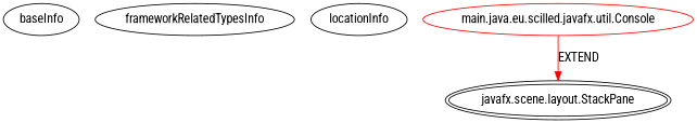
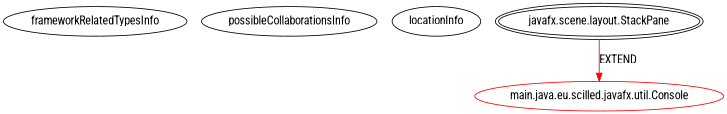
  digraph {
    fontname="Roboto Condensed"
    node [fontname="Roboto Condensed"]
-   baseInfo [category=extension_graph graphId=893 isAnonymous=false possibleRelation=false]
    frameworkRelatedTypesInfo [0="javafx.scene.layout.StackPane"]
+   possibleCollaborationsInfo
    locationInfo [contextSignature=Console filePath="/Mareck-playground/playground-master/javafx2/src/main/java/eu/scilled/javafx/util/Console.java" graphId=893 projectName="Mareck-playground"]
    n5 [color=red isFrameworkType=false label="main.java.eu.scilled.javafx.util.Console" vertexType=ROOT_CLIENT_CLASS_DECLARATION]
    n6 [isFrameworkType=true label="javafx.scene.layout.StackPane" peripheries=2 vertexType=FRAMEWORK_CLASS_TYPE]
-   n5 -> n6 [color=red label=EXTEND fontname="Roboto Condensed"]
+   n6 -> n5 [color=red label=EXTEND fontname="Roboto Condensed"]
  }
